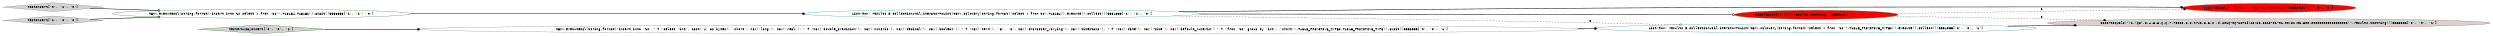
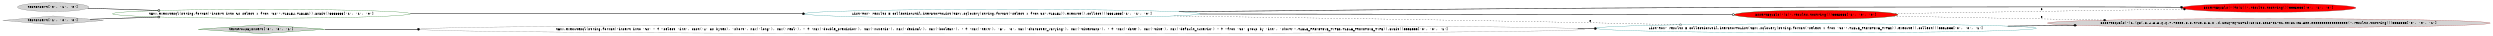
  digraph {
    rankdir=LR
    fontname="DejaVu Sans Mono"
    node [fillcolor=lightgray shape=ellipse style=filled color=gray40 fontname="DejaVu Sans Mono"]
    edge [style=bold arrowhead=dot fontname="DejaVu Sans Mono"]
-   n1 [label="testInsert['0', '1', '0']" shape=diamond]
+   n1 [label="testInsert['0', '1', '0']"]
    n2 [fillcolor=white label="tEnv.executeSql(String.format(\"insert into %s select * from `%s`\",TABLE4,TABLE1)).await()@@@3@@@['1', '1', '0']" color=darkgreen]
    n3 [label="testGroupByInsert['0', '0', '1']" shape=diamond color=darkgreen]
    n4 [fillcolor=white label="tEnv.executeSql(String.format(\"insert into `%s` \" + \"select `int`, cast('A' as bytes), `short`, max(`long`), max(`real`), \" + \"max(`double_precision`), max(`numeric`), max(`decimal`), max(`boolean`), \" + \"max(`text`), 'B', 'C', max(`character_varying`), max(`timestamp`), \" + \"max(`date`), max(`time`), max(`default_numeric`) \" + \"from `%s` group by `int`, `short`\",TABLE_PRIMITIVE_TYPE2,TABLE_PRIMITIVE_TYPE)).await()@@@3@@@['0', '0', '1']"]
    n5 [fillcolor=red label="assertEquals(\"(+I(1((\",results.toString())@@@5@@@['0', '1', '0']"]
    n6 [label="assertEquals(\"(1,(65(,3,4,5.5,6.6,7.70000,8.8,true,a,B,C ,d,2016-06-22T19:10:25,2015-01-01,00:51:03,500.000000000000000000(\",results.toString())@@@5@@@['0', '0', '1']" color=brown]
    n7 [fillcolor=white label="List<Row> results = CollectionUtil.iteratorToList(tEnv.sqlQuery(String.format(\"select * from %s\",TABLE4)).execute().collect())@@@4@@@['1', '1', '0']" color=teal]
    n8 [fillcolor=white label="List<Row> results = CollectionUtil.iteratorToList(tEnv.sqlQuery(String.format(\"select * from `%s`\",TABLE_PRIMITIVE_TYPE2)).execute().collect())@@@4@@@['0', '0', '1']" color=teal]
    n9 [fillcolor=red label="assertEquals(\"(1(\",results.toString())@@@5@@@['1', '0', '0']" color=darkgreen]
    n10 [label="testInsert['1', '0', '0']" shape=diamond]
    n1 -> n2 [arrowhead=odot]
    n2 -> n7
    n3 -> n4
    n4 -> n8
    n7 -> n5
    n7 -> n8 [label=0 style=dashed arrowhead=odot]
    n7 -> n9 [arrowhead=odot]
    n8 -> n6 [arrowhead=diamond]
    n9 -> n5 [label=0 style=dashed]
    n9 -> n6 [label=0 style=dashed arrowhead=diamond]
    n10 -> n2 [arrowhead=odot]
  }
